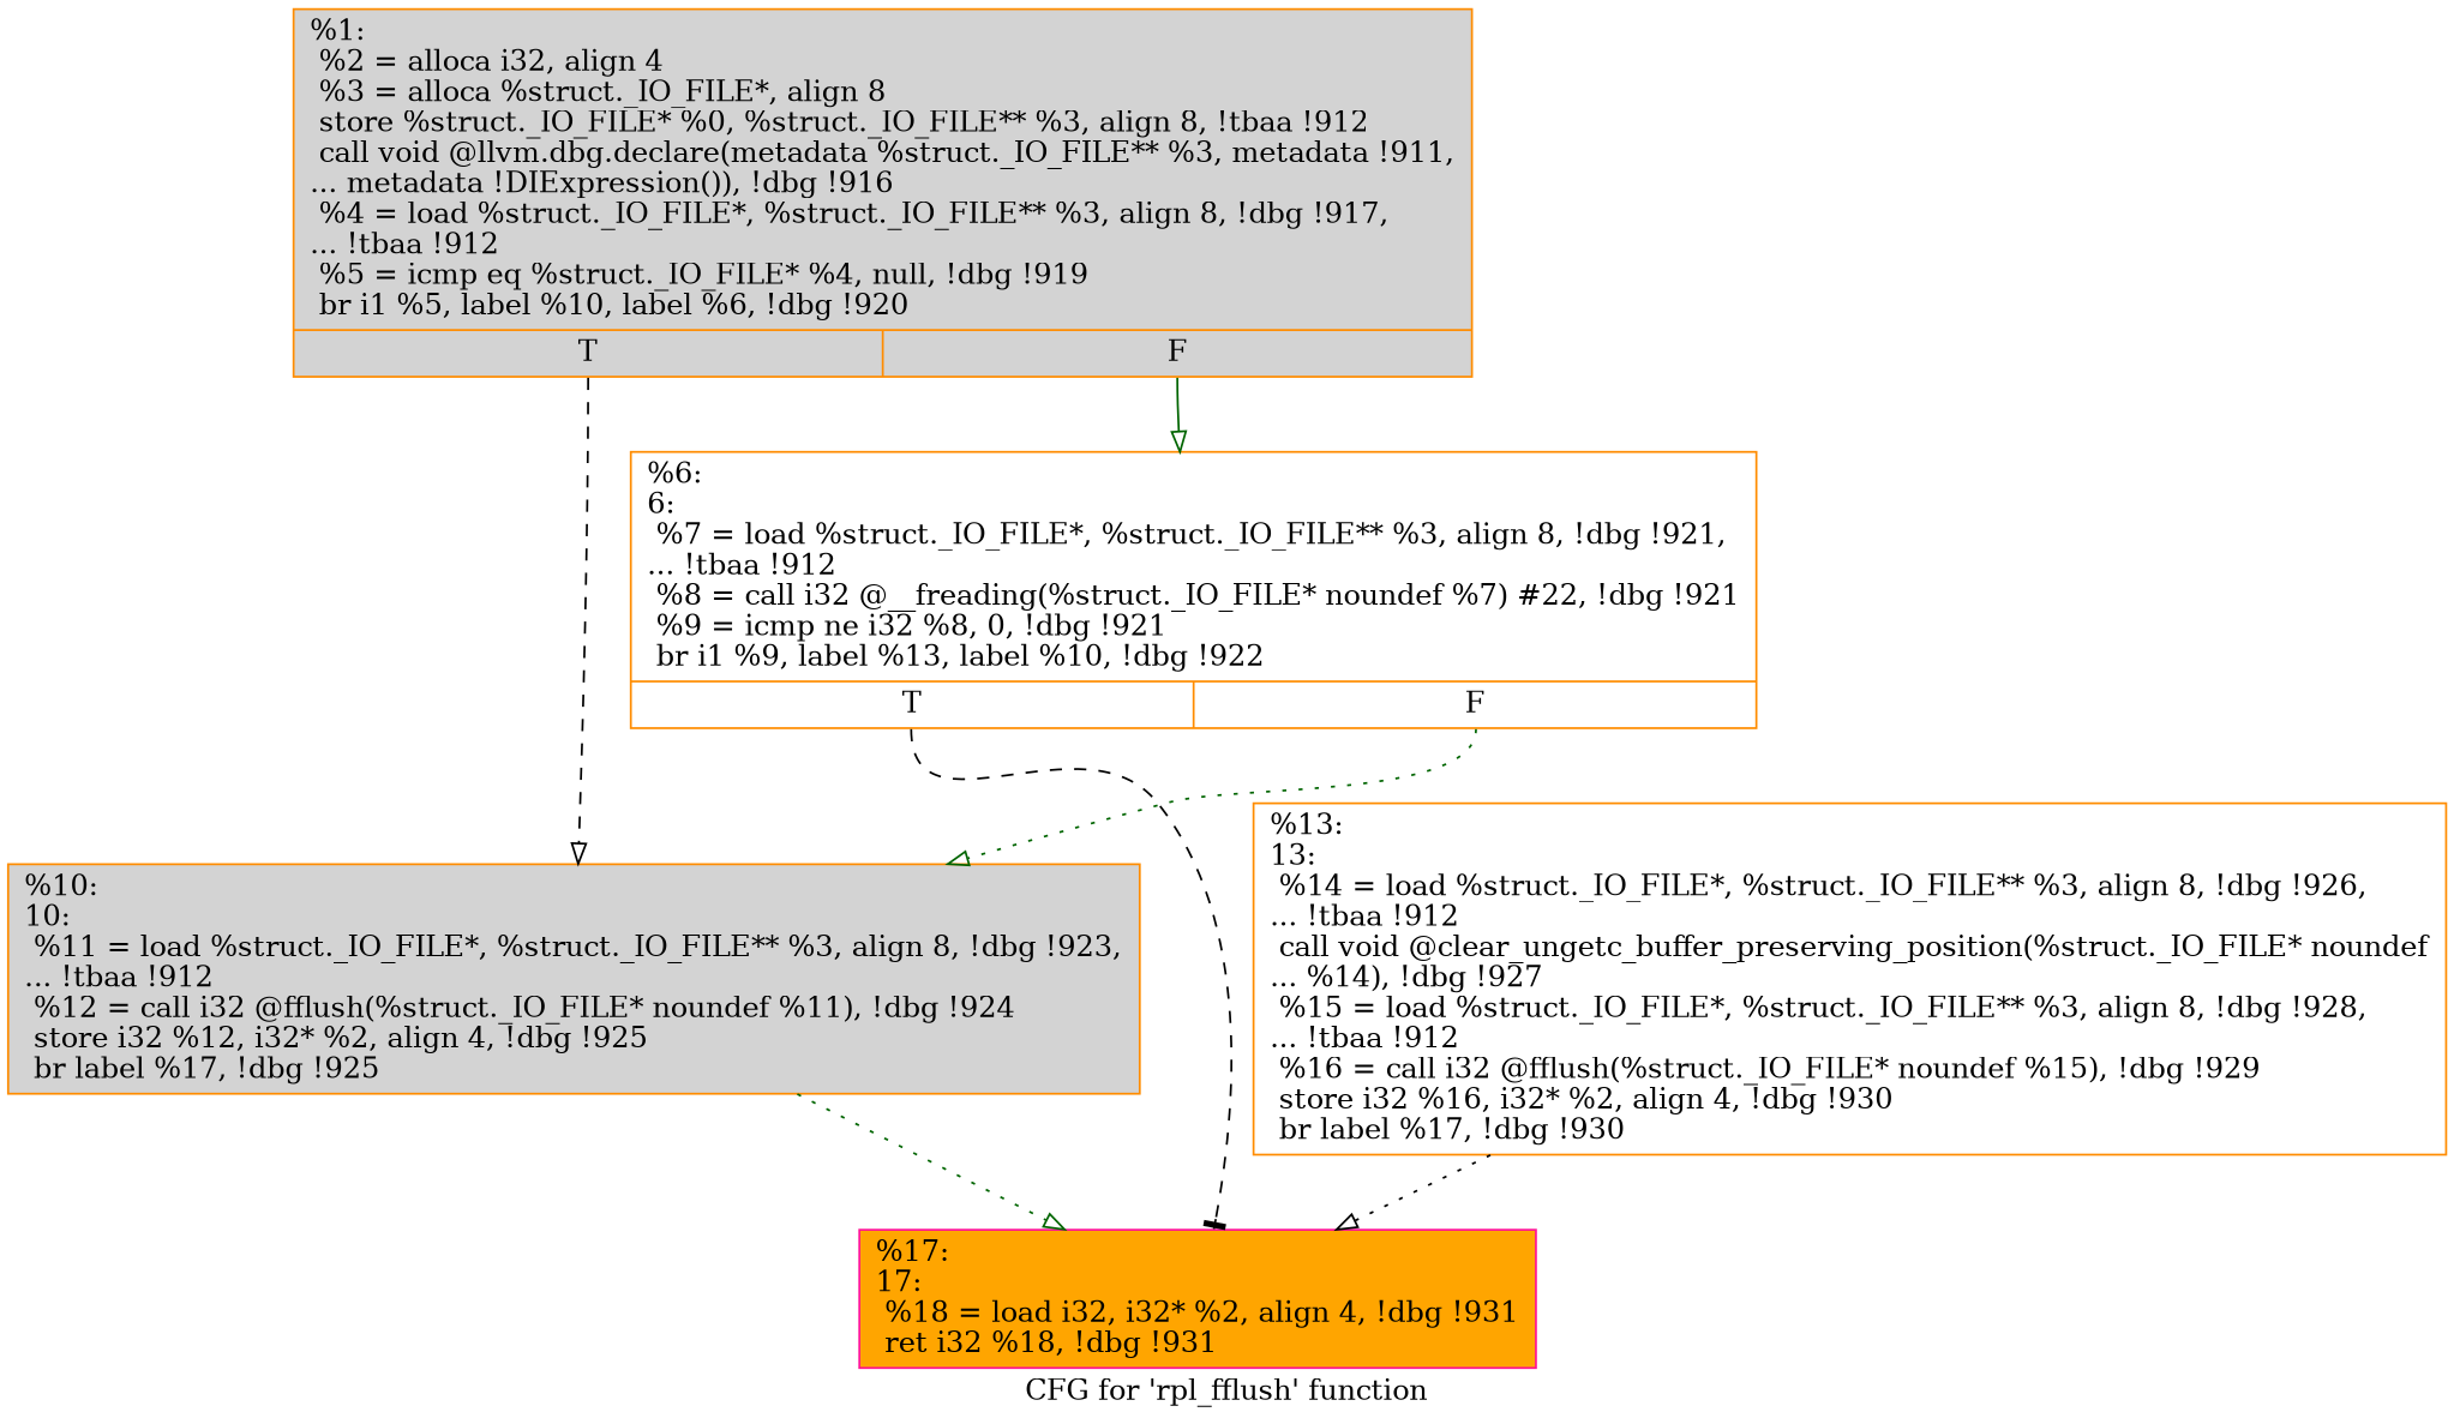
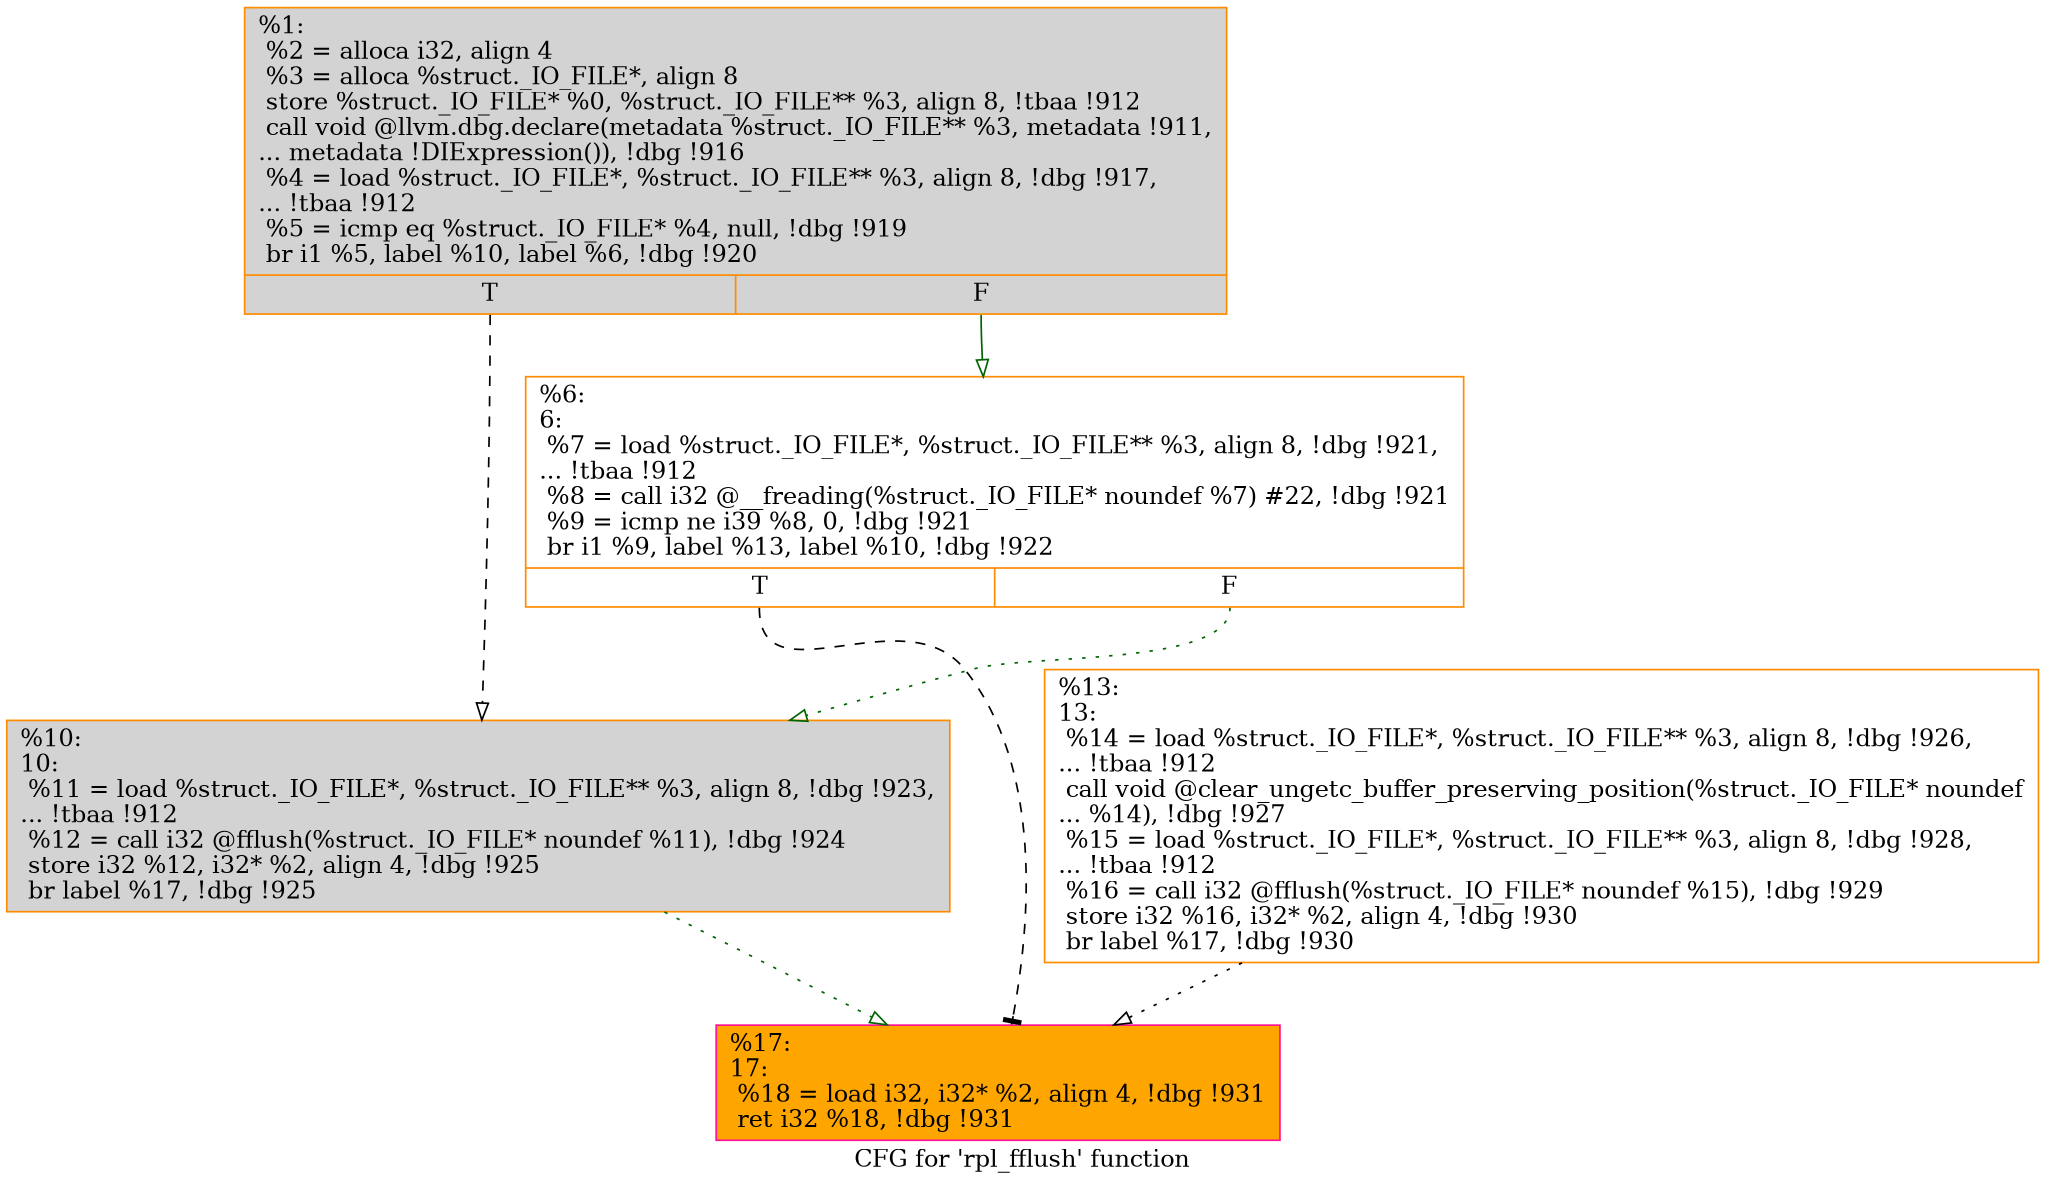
  digraph {
    label="CFG for 'rpl_fflush' function"
    node [color=darkorange fillcolor=lightgrey shape=record style=filled]
    edge [arrowhead=onormal color=black style=dotted]
    n1 [label="{%1:\l  %2 = alloca i32, align 4\l  %3 = alloca %struct._IO_FILE*, align 8\l  store %struct._IO_FILE* %0, %struct._IO_FILE** %3, align 8, !tbaa !912\l  call void @llvm.dbg.declare(metadata %struct._IO_FILE** %3, metadata !911,\l... metadata !DIExpression()), !dbg !916\l  %4 = load %struct._IO_FILE*, %struct._IO_FILE** %3, align 8, !dbg !917,\l... !tbaa !912\l  %5 = icmp eq %struct._IO_FILE* %4, null, !dbg !919\l  br i1 %5, label %10, label %6, !dbg !920\l|{<s0>T|<s1>F}}"]
    n2 [label="{%10:\l10:                                               \l  %11 = load %struct._IO_FILE*, %struct._IO_FILE** %3, align 8, !dbg !923,\l... !tbaa !912\l  %12 = call i32 @fflush(%struct._IO_FILE* noundef %11), !dbg !924\l  store i32 %12, i32* %2, align 4, !dbg !925\l  br label %17, !dbg !925\l}"]
-   n3 [fillcolor=white label="{%6:\l6:                                                \l  %7 = load %struct._IO_FILE*, %struct._IO_FILE** %3, align 8, !dbg !921,\l... !tbaa !912\l  %8 = call i32 @__freading(%struct._IO_FILE* noundef %7) #22, !dbg !921\l  %9 = icmp ne i32 %8, 0, !dbg !921\l  br i1 %9, label %13, label %10, !dbg !922\l|{<s0>T|<s1>F}}"]
+   n3 [fillcolor=white label="{%6:\l6:                                                \l  %7 = load %struct._IO_FILE*, %struct._IO_FILE** %3, align 8, !dbg !921,\l... !tbaa !912\l  %8 = call i32 @__freading(%struct._IO_FILE* noundef %7) #22, !dbg !921\l  %9 = icmp ne i39 %8, 0, !dbg !921\l  br i1 %9, label %13, label %10, !dbg !922\l|{<s0>T|<s1>F}}"]
    n4 [color=deeppink fillcolor=orange label="{%17:\l17:                                               \l  %18 = load i32, i32* %2, align 4, !dbg !931\l  ret i32 %18, !dbg !931\l}"]
    n5 [fillcolor=white label="{%13:\l13:                                               \l  %14 = load %struct._IO_FILE*, %struct._IO_FILE** %3, align 8, !dbg !926,\l... !tbaa !912\l  call void @clear_ungetc_buffer_preserving_position(%struct._IO_FILE* noundef\l... %14), !dbg !927\l  %15 = load %struct._IO_FILE*, %struct._IO_FILE** %3, align 8, !dbg !928,\l... !tbaa !912\l  %16 = call i32 @fflush(%struct._IO_FILE* noundef %15), !dbg !929\l  store i32 %16, i32* %2, align 4, !dbg !930\l  br label %17, !dbg !930\l}"]
    n1 -> n2 [style=dashed tailport=s0]
    n1 -> n3 [color=darkgreen style=solid tailport=s1]
    n2 -> n4 [color=darkgreen]
    n3 -> n2 [color=darkgreen tailport=s1]
    n3 -> n4 [arrowhead=tee style=dashed tailport=s0]
    n5 -> n4
  }
